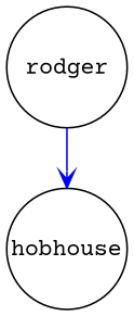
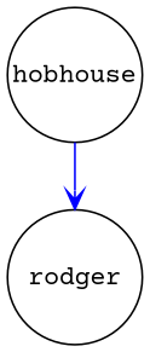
  digraph {
    fontname="Courier Prime"
    node [fillcolor=white fixedsize=true shape=circle style=filled fontname="Courier Prime"]
    rodger [height=1 width=1]
    hobhouse [height=1 width=1]
-   rodger -> hobhouse [arrowhead=vee color=blue penwidth=1 fontname="Courier Prime"]
+   hobhouse -> rodger [arrowhead=vee color=blue penwidth=1 fontname="Courier Prime"]
  }
